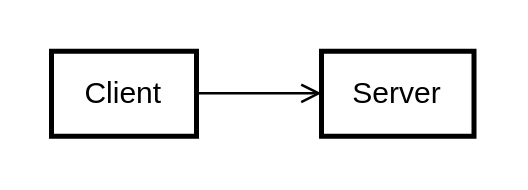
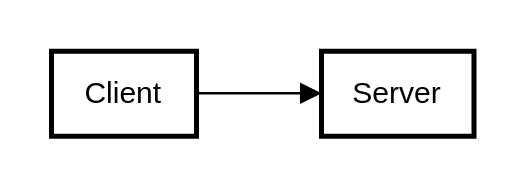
  <mxCell id="0" />
  <mxCell id="1" parent="0" />
  <mxCell id="2" value="Client" style="whiteSpace=wrap;strokeWidth=2;" vertex="1" parent="1"><mxGeometry width="58" height="34" as="geometry" x="20" y="20" /></mxCell>
  <mxCell id="3" value="Server" style="absoluteArcSize=1;arcSize=14;whiteSpace=wrap;strokeWidth=2;rounded=0;" vertex="1" parent="1"><mxGeometry x="128" width="61" height="34" as="geometry" y="20" /></mxCell>
- <mxCell id="4" value="" style="curved=1;startArrow=none;endArrow=open;exitX=1.0;exitY=0.495;entryX=-0.0;entryY=0.495;" edge="1" parent="1" source="2" target="3"><mxGeometry relative="1" as="geometry"><Array as="points" /></mxGeometry></mxCell>
+ <mxCell id="4" value="" style="curved=1;startArrow=none;endArrow=block;exitX=1.0;exitY=0.495;entryX=-0.0;entryY=0.495;" edge="1" parent="1" source="2" target="3"><mxGeometry relative="1" as="geometry"><Array as="points" /></mxGeometry></mxCell>
